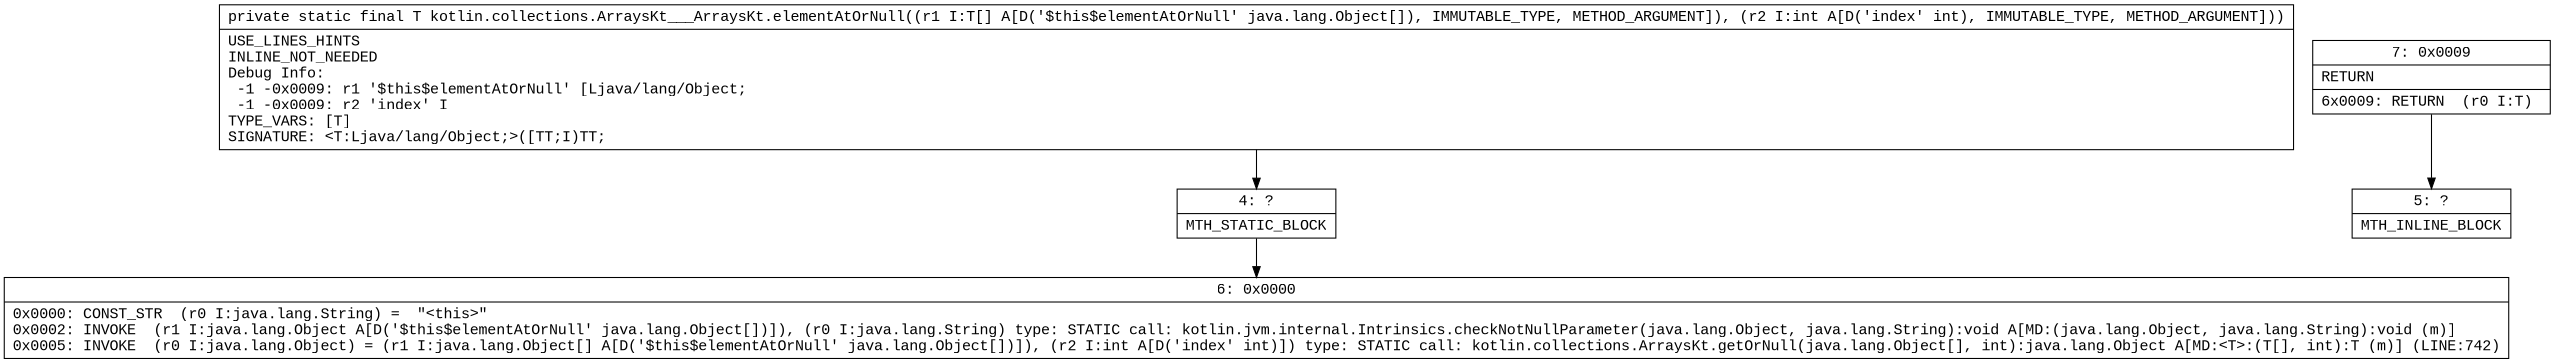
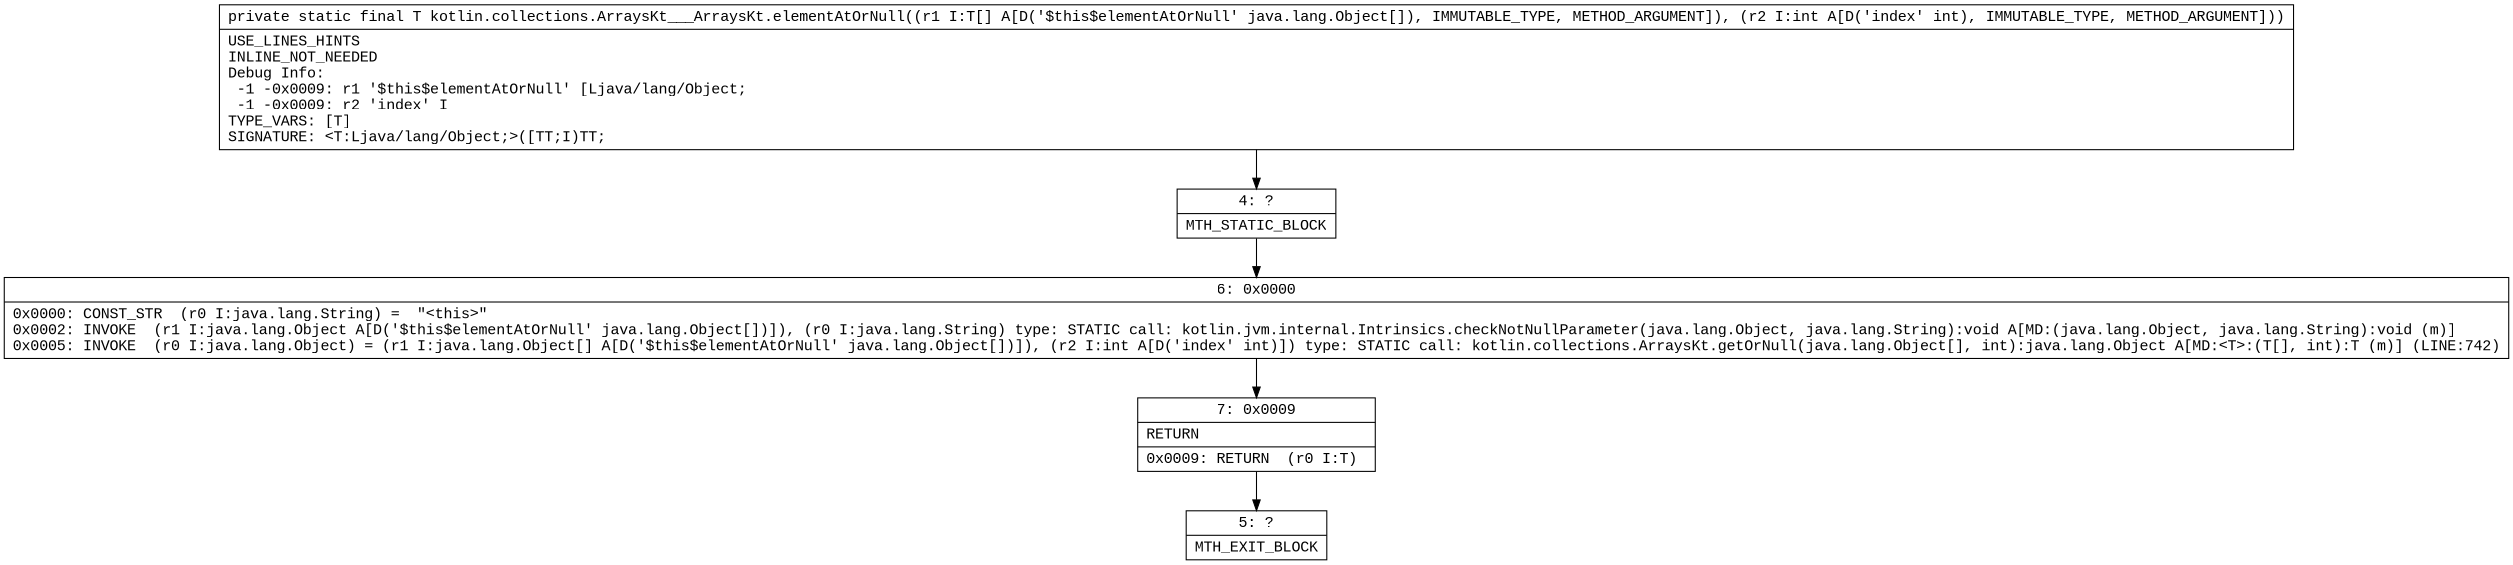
  digraph {
    fontname="Liberation Mono"
    node [fontname="Liberation Mono" shape=record]
    edge [fontname="Liberation Mono"]
    n1 [label="{4\:\ ?|MTH_STATIC_BLOCK\l}"]
    n2 [label="{6\:\ 0x0000|0x0000: CONST_STR  (r0 I:java.lang.String) =  \"\<this\>\" \l0x0002: INVOKE  (r1 I:java.lang.Object A[D('$this$elementAtOrNull' java.lang.Object[])]), (r0 I:java.lang.String) type: STATIC call: kotlin.jvm.internal.Intrinsics.checkNotNullParameter(java.lang.Object, java.lang.String):void A[MD:(java.lang.Object, java.lang.String):void (m)]\l0x0005: INVOKE  (r0 I:java.lang.Object) = (r1 I:java.lang.Object[] A[D('$this$elementAtOrNull' java.lang.Object[])]), (r2 I:int A[D('index' int)]) type: STATIC call: kotlin.collections.ArraysKt.getOrNull(java.lang.Object[], int):java.lang.Object A[MD:\<T\>:(T[], int):T (m)] (LINE:742)\l}"]
-   n3 [label="{7\:\ 0x0009|RETURN\l|6x0009: RETURN  (r0 I:T) \l}"]
-   n4 [label="{5\:\ ?|MTH_INLINE_BLOCK\l}"]
+   n3 [label="{7\:\ 0x0009|RETURN\l|0x0009: RETURN  (r0 I:T) \l}"]
+   n4 [label="{5\:\ ?|MTH_EXIT_BLOCK\l}"]
    n5 [label="{private static final T kotlin.collections.ArraysKt___ArraysKt.elementAtOrNull((r1 I:T[] A[D('$this$elementAtOrNull' java.lang.Object[]), IMMUTABLE_TYPE, METHOD_ARGUMENT]), (r2 I:int A[D('index' int), IMMUTABLE_TYPE, METHOD_ARGUMENT]))  | USE_LINES_HINTS\lINLINE_NOT_NEEDED\lDebug Info:\l  \-1 \-0x0009: r1 '$this$elementAtOrNull' [Ljava\/lang\/Object;\l  \-1 \-0x0009: r2 'index' I\lTYPE_VARS: [T]\lSIGNATURE: \<T:Ljava\/lang\/Object;\>([TT;I)TT;\l}"]
    n1 -> n2
+   n2 -> n3
    n3 -> n4
    n5 -> n1
  }
